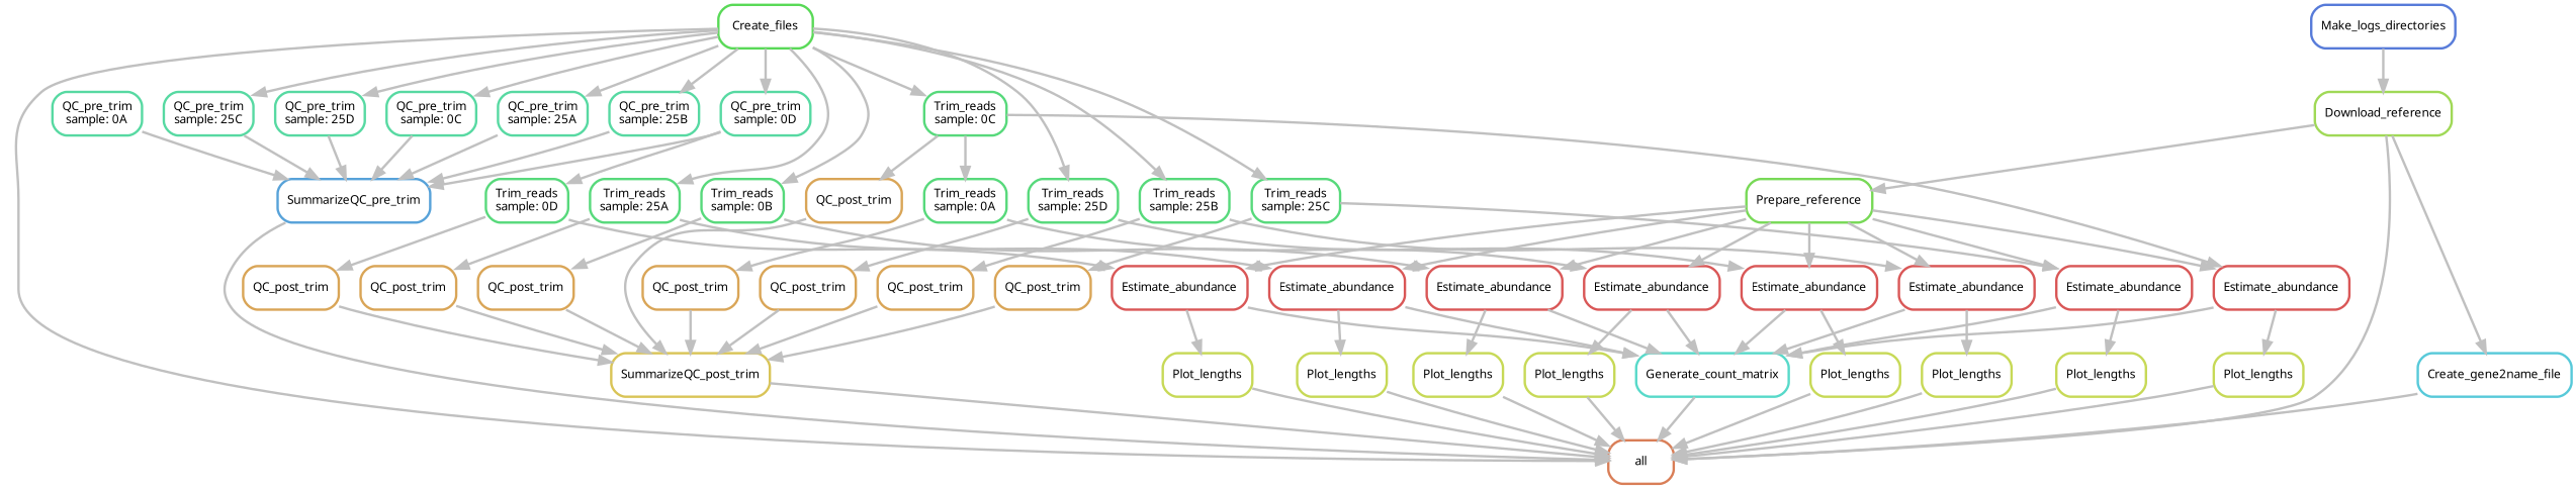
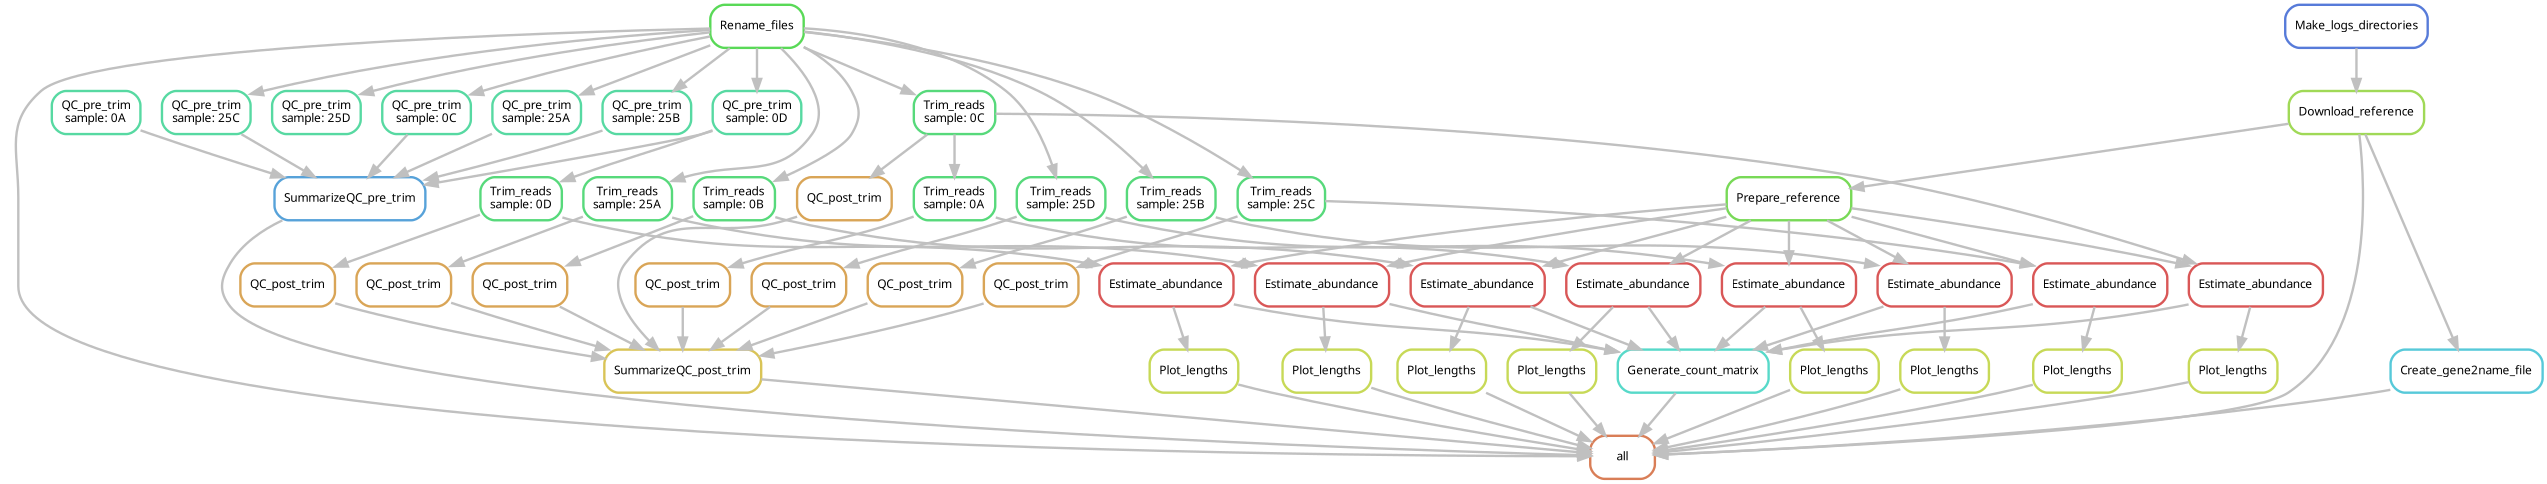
  digraph {
    bgcolor=white
    node [color="0.38 0.6 0.85" fontname=sans fontsize=10 penwidth=2 shape=box style=rounded]
    edge [color=grey penwidth=2]
    n1 [color="0.05 0.6 0.85" label=all]
-   n2 [color="0.33 0.6 0.85" label=Create_files]
+   n2 [color="0.33 0.6 0.85" label=Rename_files]
    n3 [color="0.43 0.6 0.85" label="QC_pre_trim\nsample: 0C"]
    n4 [color="0.43 0.6 0.85" label="QC_pre_trim\nsample: 0D"]
    n5 [color="0.43 0.6 0.85" label="QC_pre_trim\nsample: 25A"]
    n6 [color="0.43 0.6 0.85" label="QC_pre_trim\nsample: 25B"]
    n7 [color="0.43 0.6 0.85" label="QC_pre_trim\nsample: 25C"]
    n8 [color="0.43 0.6 0.85" label="QC_pre_trim\nsample: 25D"]
    n9 [label="Trim_reads\nsample: 0B"]
    n10 [label="Trim_reads\nsample: 0C"]
    n11 [label="Trim_reads\nsample: 25A"]
    n12 [label="Trim_reads\nsample: 25B"]
    n13 [label="Trim_reads\nsample: 25C"]
    n14 [label="Trim_reads\nsample: 25D"]
    n15 [color="0.43 0.6 0.85" label="QC_pre_trim\nsample: 0A"]
    n16 [color="0.57 0.6 0.85" label=SummarizeQC_pre_trim]
    n17 [label="Trim_reads\nsample: 0D"]
    n18 [label="Trim_reads\nsample: 0A"]
    n19 [color="0.10 0.6 0.85" label=QC_post_trim]
    n20 [color="0.00 0.6 0.85" label=Estimate_abundance]
    n21 [color="0.10 0.6 0.85" label=QC_post_trim]
    n22 [color="0.00 0.6 0.85" label=Estimate_abundance]
    n23 [color="0.10 0.6 0.85" label=QC_post_trim]
    n24 [color="0.00 0.6 0.85" label=Estimate_abundance]
    n25 [color="0.10 0.6 0.85" label=QC_post_trim]
    n26 [color="0.00 0.6 0.85" label=Estimate_abundance]
    n27 [color="0.10 0.6 0.85" label=QC_post_trim]
    n28 [color="0.00 0.6 0.85" label=Estimate_abundance]
    n29 [color="0.10 0.6 0.85" label=QC_post_trim]
    n30 [color="0.00 0.6 0.85" label=Estimate_abundance]
    n31 [color="0.10 0.6 0.85" label=QC_post_trim]
    n32 [color="0.00 0.6 0.85" label=Estimate_abundance]
    n33 [color="0.10 0.6 0.85" label=QC_post_trim]
    n34 [color="0.00 0.6 0.85" label=Estimate_abundance]
    n35 [color="0.24 0.6 0.85" label=Download_reference]
    n36 [color="0.52 0.6 0.85" label=Create_gene2name_file]
    n37 [color="0.29 0.6 0.85" label=Prepare_reference]
    n38 [color="0.62 0.6 0.85" label=Make_logs_directories]
    n39 [color="0.14 0.6 0.85" label=SummarizeQC_post_trim]
    n40 [color="0.19 0.6 0.85" label=Plot_lengths]
    n41 [color="0.48 0.6 0.85" label=Generate_count_matrix]
    n42 [color="0.19 0.6 0.85" label=Plot_lengths]
    n43 [color="0.19 0.6 0.85" label=Plot_lengths]
    n44 [color="0.19 0.6 0.85" label=Plot_lengths]
    n45 [color="0.19 0.6 0.85" label=Plot_lengths]
    n46 [color="0.19 0.6 0.85" label=Plot_lengths]
    n47 [color="0.19 0.6 0.85" label=Plot_lengths]
    n48 [color="0.19 0.6 0.85" label=Plot_lengths]
    n2 -> n1
    n2 -> n3
    n2 -> n4
    n2 -> n5
    n2 -> n6
    n2 -> n7
    n2 -> n8
    n2 -> n9
    n2 -> n10
    n2 -> n11
    n2 -> n12
    n2 -> n13
    n2 -> n14
    n3 -> n16
    n4 -> n16
    n4 -> n17
    n5 -> n16
    n6 -> n16
    n7 -> n16
-   n8 -> n16
    n9 -> n21
    n9 -> n22
    n10 -> n18
    n10 -> n23
    n10 -> n24
    n11 -> n27
    n11 -> n28
    n12 -> n29
    n12 -> n30
    n13 -> n31
    n13 -> n32
    n14 -> n33
    n14 -> n34
    n15 -> n16
    n16 -> n1
    n17 -> n25
    n17 -> n26
    n18 -> n19
    n18 -> n20
    n19 -> n39
    n20 -> n40
    n20 -> n41
    n21 -> n39
    n22 -> n41
    n22 -> n42
    n23 -> n39
    n24 -> n41
    n24 -> n43
    n25 -> n39
    n26 -> n41
    n26 -> n44
    n27 -> n39
    n28 -> n41
    n28 -> n45
    n29 -> n39
    n30 -> n41
    n30 -> n46
    n31 -> n39
    n32 -> n41
    n32 -> n47
    n33 -> n39
    n34 -> n41
    n34 -> n48
    n35 -> n1
    n35 -> n36
    n35 -> n37
    n36 -> n1
    n37 -> n20
    n37 -> n22
    n37 -> n24
    n37 -> n26
    n37 -> n28
    n37 -> n30
    n37 -> n32
    n37 -> n34
    n38 -> n35
    n39 -> n1
    n40 -> n1
    n41 -> n1
    n42 -> n1
    n43 -> n1
    n44 -> n1
    n45 -> n1
    n46 -> n1
    n47 -> n1
    n48 -> n1
  }
